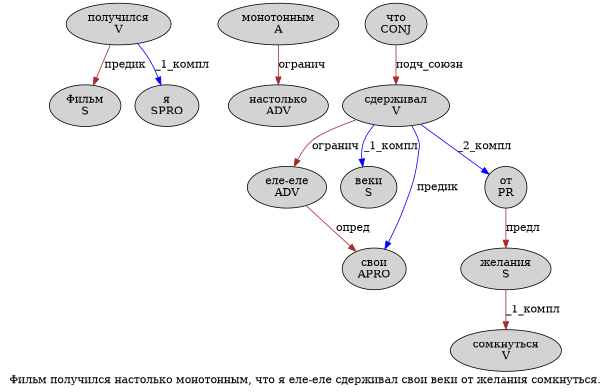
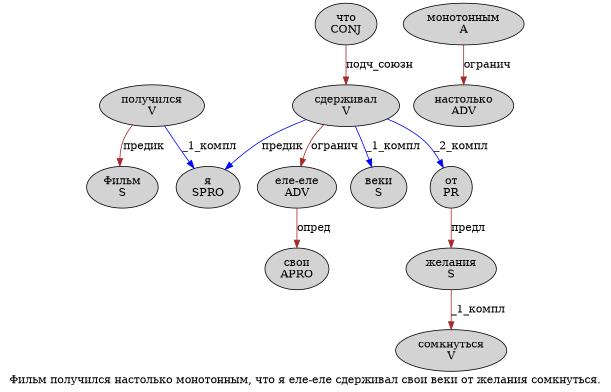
  digraph {
    label="Фильм получился настолько монотонным, что я еле-еле сдерживал свои веки от желания сомкнуться."
    node [fillcolor=lightgray penwidth=1 shape=ellipse style=filled]
    edge [color=brown]
    n1 [label="Фильм\nS"]
    n2 [label="получился\nV"]
    n3 [label="я\nSPRO"]
    n4 [label="монотонным\nA"]
    n5 [label="настолько\nADV"]
    n6 [label="что\nCONJ"]
    n7 [label="сдерживал\nV"]
    n8 [label="еле-еле\nADV"]
    n9 [label="веки\nS"]
    n10 [label="от\nPR"]
    n11 [label="свои\nAPRO"]
    n12 [label="желания\nS"]
    n13 [label="сомкнуться\nV"]
    n2 -> n1 [label="предик"]
    n2 -> n3 [color=blue label="_1_компл"]
    n4 -> n5 [label="огранич"]
    n6 -> n7 [label="подч_союзн"]
-   n7 -> n11 [color=blue label="предик"]
+   n7 -> n3 [color=blue label="предик"]
    n7 -> n8 [label="огранич"]
    n7 -> n9 [color=blue label="_1_компл"]
    n7 -> n10 [color=blue label="_2_компл"]
    n8 -> n11 [label="опред"]
    n10 -> n12 [label="предл"]
    n12 -> n13 [label="_1_компл"]
  }
